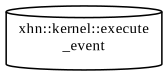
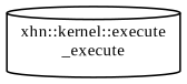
  digraph {
    rankdir=LR
    fontname="Liberation Serif"
-   n1 [color=black fillcolor=white fontname="Liberation Serif" fontsize=10 height=0.2 label="xhn::kernel::execute\l_event" shape=cylinder style=filled width=0.4]
+   n1 [color=black fillcolor=white fontname="Liberation Serif" fontsize=10 height=0.2 label="xhn::kernel::execute\l_execute" shape=cylinder style=filled width=0.4]
  }
